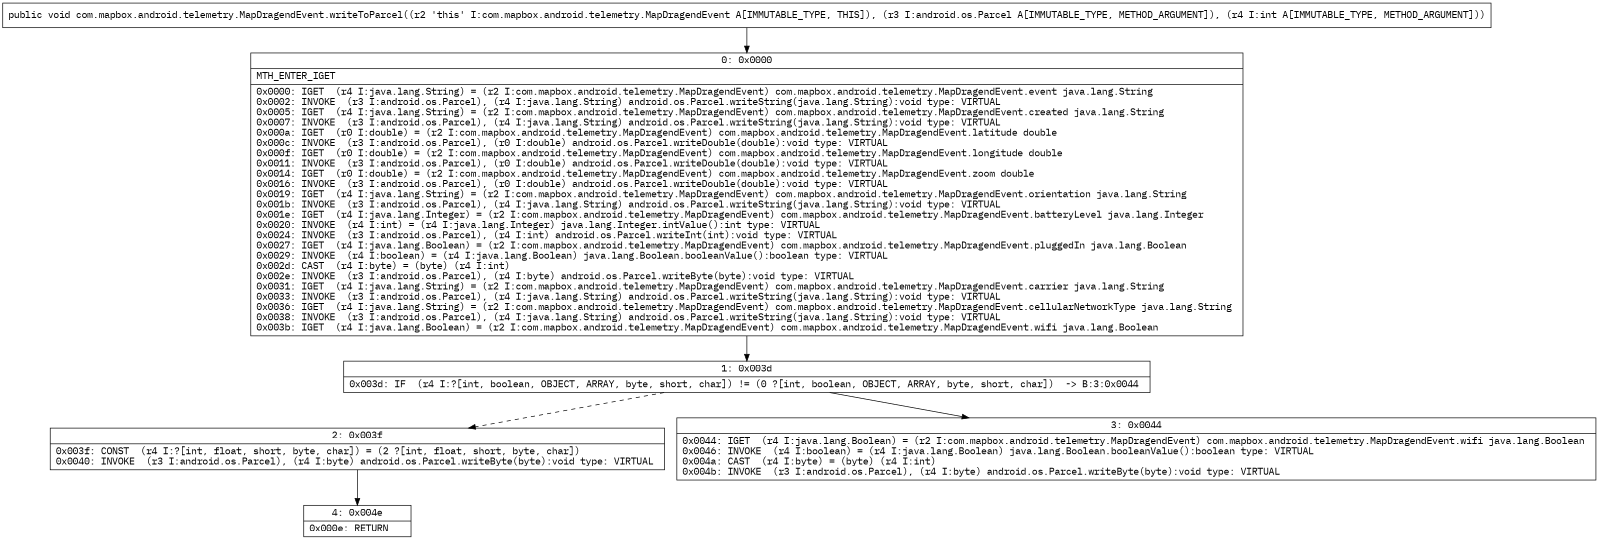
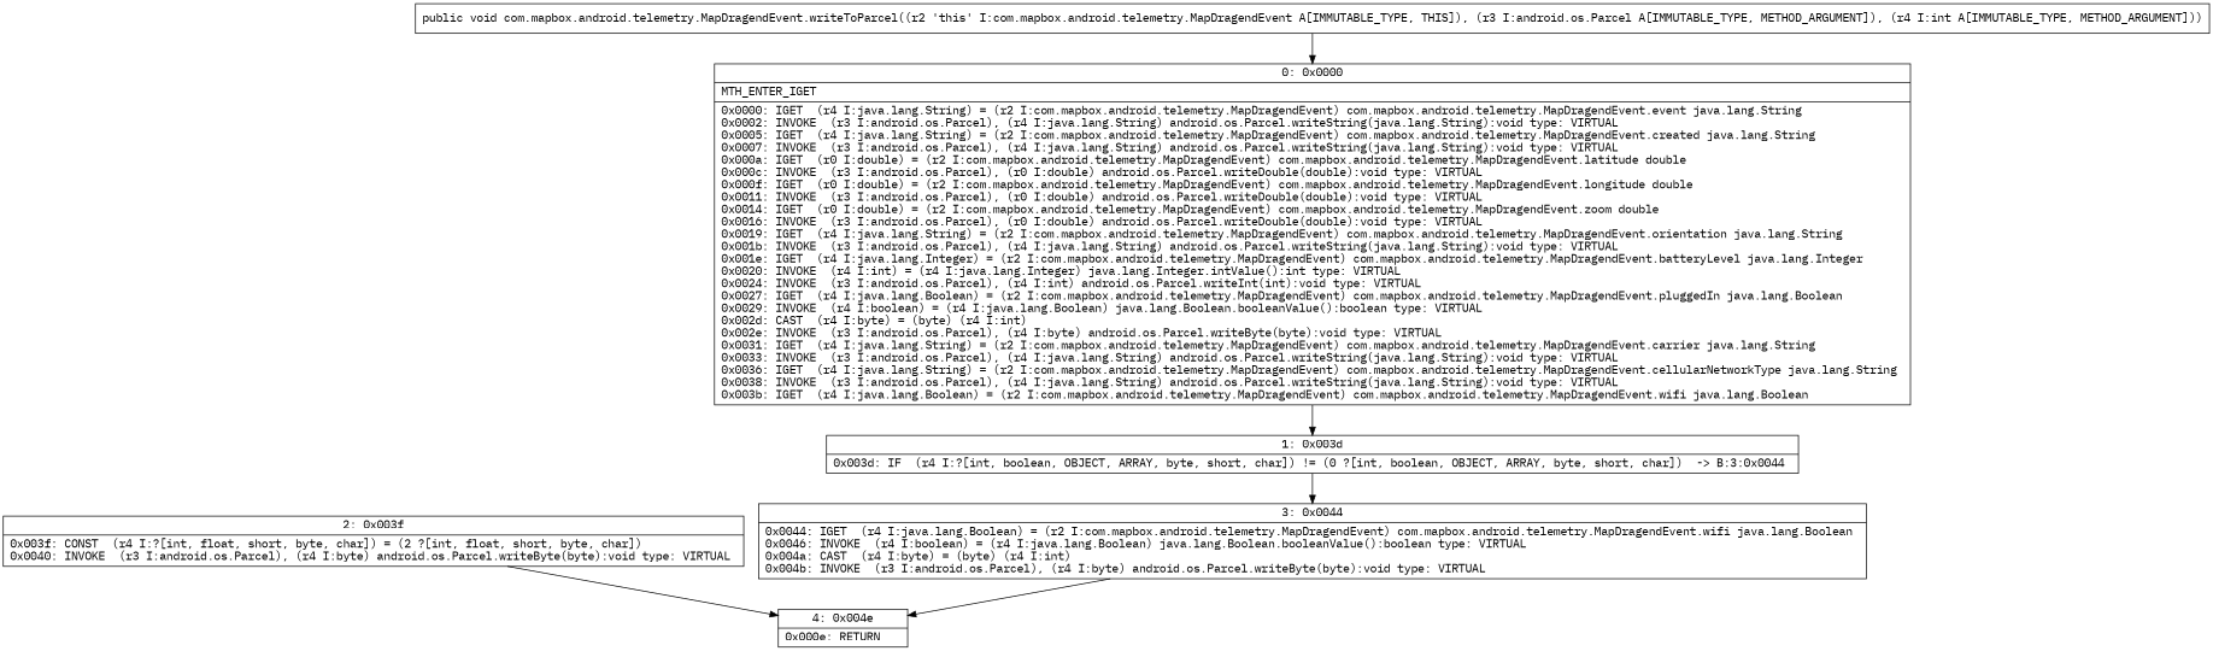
  digraph {
    fontname="IBM Plex Mono"
    node [fontname="IBM Plex Mono" shape=record]
    edge [fontname="IBM Plex Mono"]
    n1 [label="{0\:\ 0x0000|MTH_ENTER_IGET\l|0x0000: IGET  (r4 I:java.lang.String) = (r2 I:com.mapbox.android.telemetry.MapDragendEvent) com.mapbox.android.telemetry.MapDragendEvent.event java.lang.String \l0x0002: INVOKE  (r3 I:android.os.Parcel), (r4 I:java.lang.String) android.os.Parcel.writeString(java.lang.String):void type: VIRTUAL \l0x0005: IGET  (r4 I:java.lang.String) = (r2 I:com.mapbox.android.telemetry.MapDragendEvent) com.mapbox.android.telemetry.MapDragendEvent.created java.lang.String \l0x0007: INVOKE  (r3 I:android.os.Parcel), (r4 I:java.lang.String) android.os.Parcel.writeString(java.lang.String):void type: VIRTUAL \l0x000a: IGET  (r0 I:double) = (r2 I:com.mapbox.android.telemetry.MapDragendEvent) com.mapbox.android.telemetry.MapDragendEvent.latitude double \l0x000c: INVOKE  (r3 I:android.os.Parcel), (r0 I:double) android.os.Parcel.writeDouble(double):void type: VIRTUAL \l0x000f: IGET  (r0 I:double) = (r2 I:com.mapbox.android.telemetry.MapDragendEvent) com.mapbox.android.telemetry.MapDragendEvent.longitude double \l0x0011: INVOKE  (r3 I:android.os.Parcel), (r0 I:double) android.os.Parcel.writeDouble(double):void type: VIRTUAL \l0x0014: IGET  (r0 I:double) = (r2 I:com.mapbox.android.telemetry.MapDragendEvent) com.mapbox.android.telemetry.MapDragendEvent.zoom double \l0x0016: INVOKE  (r3 I:android.os.Parcel), (r0 I:double) android.os.Parcel.writeDouble(double):void type: VIRTUAL \l0x0019: IGET  (r4 I:java.lang.String) = (r2 I:com.mapbox.android.telemetry.MapDragendEvent) com.mapbox.android.telemetry.MapDragendEvent.orientation java.lang.String \l0x001b: INVOKE  (r3 I:android.os.Parcel), (r4 I:java.lang.String) android.os.Parcel.writeString(java.lang.String):void type: VIRTUAL \l0x001e: IGET  (r4 I:java.lang.Integer) = (r2 I:com.mapbox.android.telemetry.MapDragendEvent) com.mapbox.android.telemetry.MapDragendEvent.batteryLevel java.lang.Integer \l0x0020: INVOKE  (r4 I:int) = (r4 I:java.lang.Integer) java.lang.Integer.intValue():int type: VIRTUAL \l0x0024: INVOKE  (r3 I:android.os.Parcel), (r4 I:int) android.os.Parcel.writeInt(int):void type: VIRTUAL \l0x0027: IGET  (r4 I:java.lang.Boolean) = (r2 I:com.mapbox.android.telemetry.MapDragendEvent) com.mapbox.android.telemetry.MapDragendEvent.pluggedIn java.lang.Boolean \l0x0029: INVOKE  (r4 I:boolean) = (r4 I:java.lang.Boolean) java.lang.Boolean.booleanValue():boolean type: VIRTUAL \l0x002d: CAST  (r4 I:byte) = (byte) (r4 I:int) \l0x002e: INVOKE  (r3 I:android.os.Parcel), (r4 I:byte) android.os.Parcel.writeByte(byte):void type: VIRTUAL \l0x0031: IGET  (r4 I:java.lang.String) = (r2 I:com.mapbox.android.telemetry.MapDragendEvent) com.mapbox.android.telemetry.MapDragendEvent.carrier java.lang.String \l0x0033: INVOKE  (r3 I:android.os.Parcel), (r4 I:java.lang.String) android.os.Parcel.writeString(java.lang.String):void type: VIRTUAL \l0x0036: IGET  (r4 I:java.lang.String) = (r2 I:com.mapbox.android.telemetry.MapDragendEvent) com.mapbox.android.telemetry.MapDragendEvent.cellularNetworkType java.lang.String \l0x0038: INVOKE  (r3 I:android.os.Parcel), (r4 I:java.lang.String) android.os.Parcel.writeString(java.lang.String):void type: VIRTUAL \l0x003b: IGET  (r4 I:java.lang.Boolean) = (r2 I:com.mapbox.android.telemetry.MapDragendEvent) com.mapbox.android.telemetry.MapDragendEvent.wifi java.lang.Boolean \l}"]
    n2 [label="{1\:\ 0x003d|0x003d: IF  (r4 I:?[int, boolean, OBJECT, ARRAY, byte, short, char]) != (0 ?[int, boolean, OBJECT, ARRAY, byte, short, char])  \-\> B:3:0x0044 \l}"]
    n3 [label="{2\:\ 0x003f|0x003f: CONST  (r4 I:?[int, float, short, byte, char]) = (2 ?[int, float, short, byte, char]) \l0x0040: INVOKE  (r3 I:android.os.Parcel), (r4 I:byte) android.os.Parcel.writeByte(byte):void type: VIRTUAL \l}"]
    n4 [label="{3\:\ 0x0044|0x0044: IGET  (r4 I:java.lang.Boolean) = (r2 I:com.mapbox.android.telemetry.MapDragendEvent) com.mapbox.android.telemetry.MapDragendEvent.wifi java.lang.Boolean \l0x0046: INVOKE  (r4 I:boolean) = (r4 I:java.lang.Boolean) java.lang.Boolean.booleanValue():boolean type: VIRTUAL \l0x004a: CAST  (r4 I:byte) = (byte) (r4 I:int) \l0x004b: INVOKE  (r3 I:android.os.Parcel), (r4 I:byte) android.os.Parcel.writeByte(byte):void type: VIRTUAL \l}"]
    n5 [label="{4\:\ 0x004e|0x000e: RETURN   \l}"]
    n6 [label="{public void com.mapbox.android.telemetry.MapDragendEvent.writeToParcel((r2 'this' I:com.mapbox.android.telemetry.MapDragendEvent A[IMMUTABLE_TYPE, THIS]), (r3 I:android.os.Parcel A[IMMUTABLE_TYPE, METHOD_ARGUMENT]), (r4 I:int A[IMMUTABLE_TYPE, METHOD_ARGUMENT])) }"]
    n1 -> n2
-   n2 -> n3 [style=dashed]
    n2 -> n4
    n3 -> n5
+   n4 -> n5
    n6 -> n1
  }
